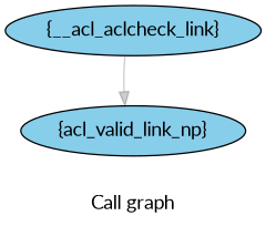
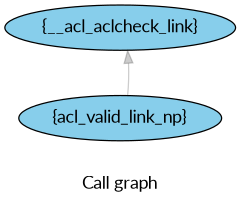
  digraph {
    label="Call graph"
    fontname=Lato
    node [style=filled fillcolor=skyblue shape=ellipse fontname=Lato]
    n1 [label="{__acl_aclcheck_link}"]
    n2 [label="{acl_valid_link_np}"]
-   n1 -> n2 [color="#00000033" style=solid fontname=Lato]
+   n2 -> n1 [color="#00000033" style=solid fontname=Lato]
  }
